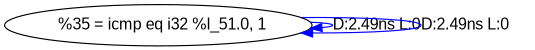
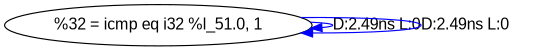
  digraph {
    fontname="Liberation Sans"
    edge [color=blue fontname="Liberation Sans"]
-   n1 [label="  %35 = icmp eq i32 %l_51.0, 1" fontname="Liberation Sans"]
+   n1 [label="%32 = icmp eq i32 %l_51.0, 1" fontname="Liberation Sans"]
    n1 -> n1 [label="D:2.49ns L:0"]
    n1 -> n1 [label="D:2.49ns L:0"]
  }
